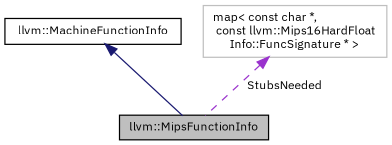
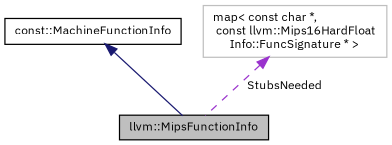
  digraph {
    rankdir=TB
    fontname="IBM Plex Sans"
    node [color=black fontname="IBM Plex Sans" fontsize=10 shape=record]
    edge [dir=back fontname="IBM Plex Sans" fontsize=10 labelfontname=Helvetica labelfontsize=10]
    n1 [fillcolor=grey75 fontcolor=black height=0.2 label="llvm::MipsFunctionInfo" style=filled width=0.4]
-   n2 [height=0.2 label="llvm::MachineFunctionInfo" width=0.4]
+   n2 [height=0.2 label="const::MachineFunctionInfo" width=0.4]
    n3 [color=grey75 height=0.2 label="map\< const char *,\l const llvm::Mips16HardFloat\lInfo::FuncSignature * \>" width=0.4]
    n2 -> n1 [color=midnightblue style=solid]
    n3 -> n1 [color=darkorchid3 label=" StubsNeeded" style=dashed]
  }
